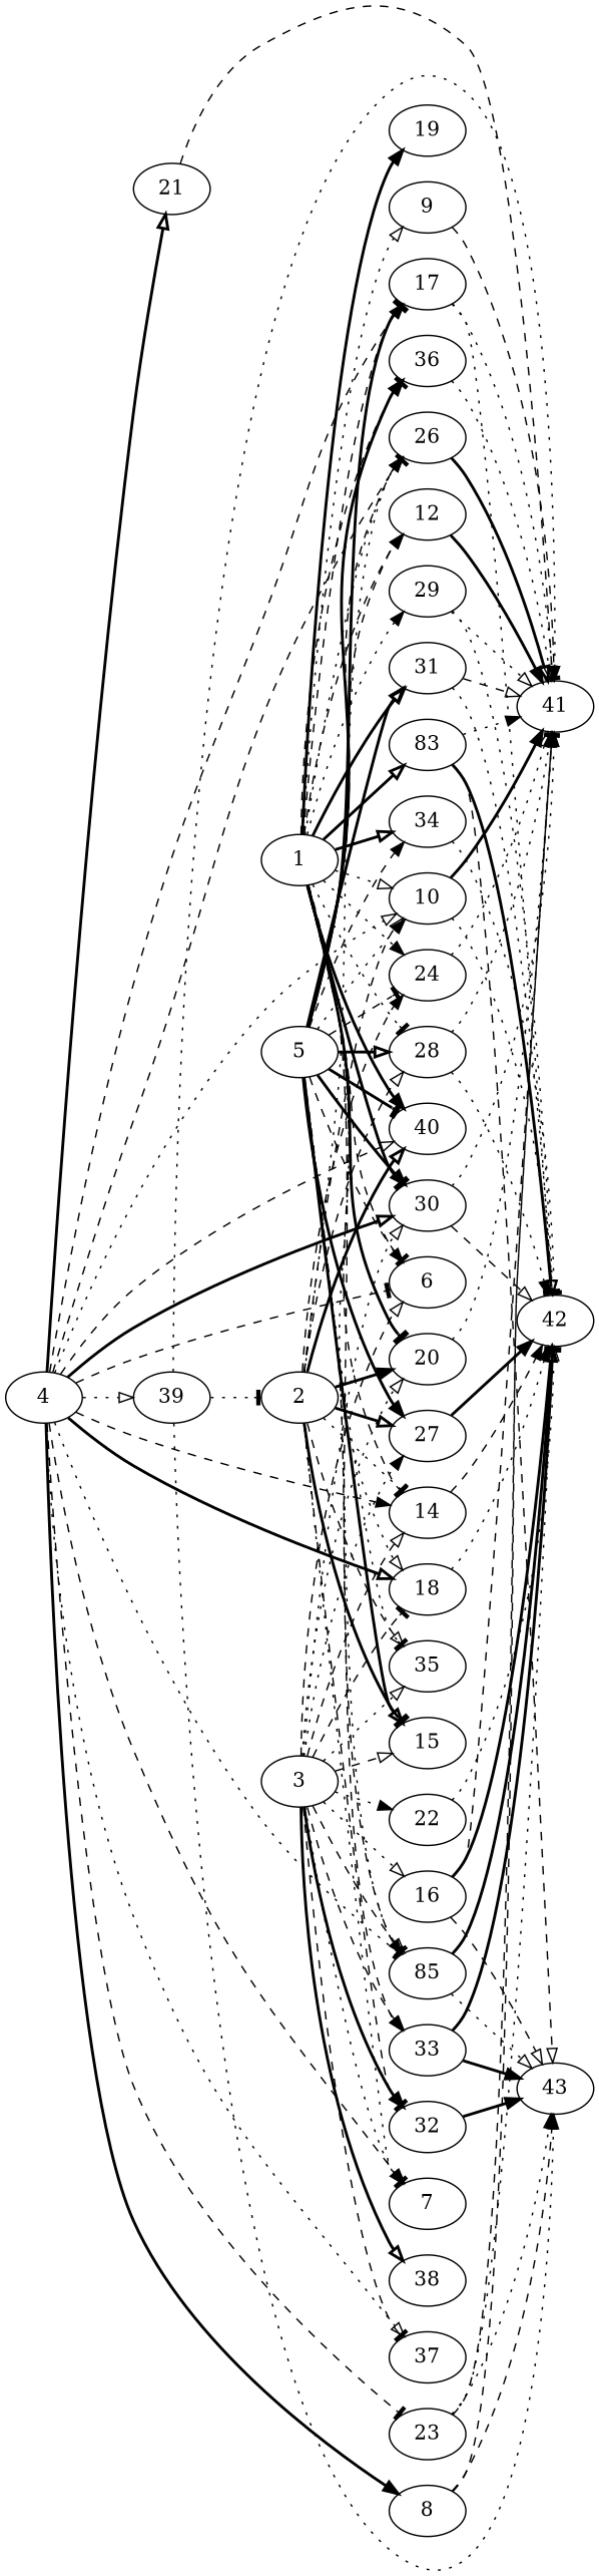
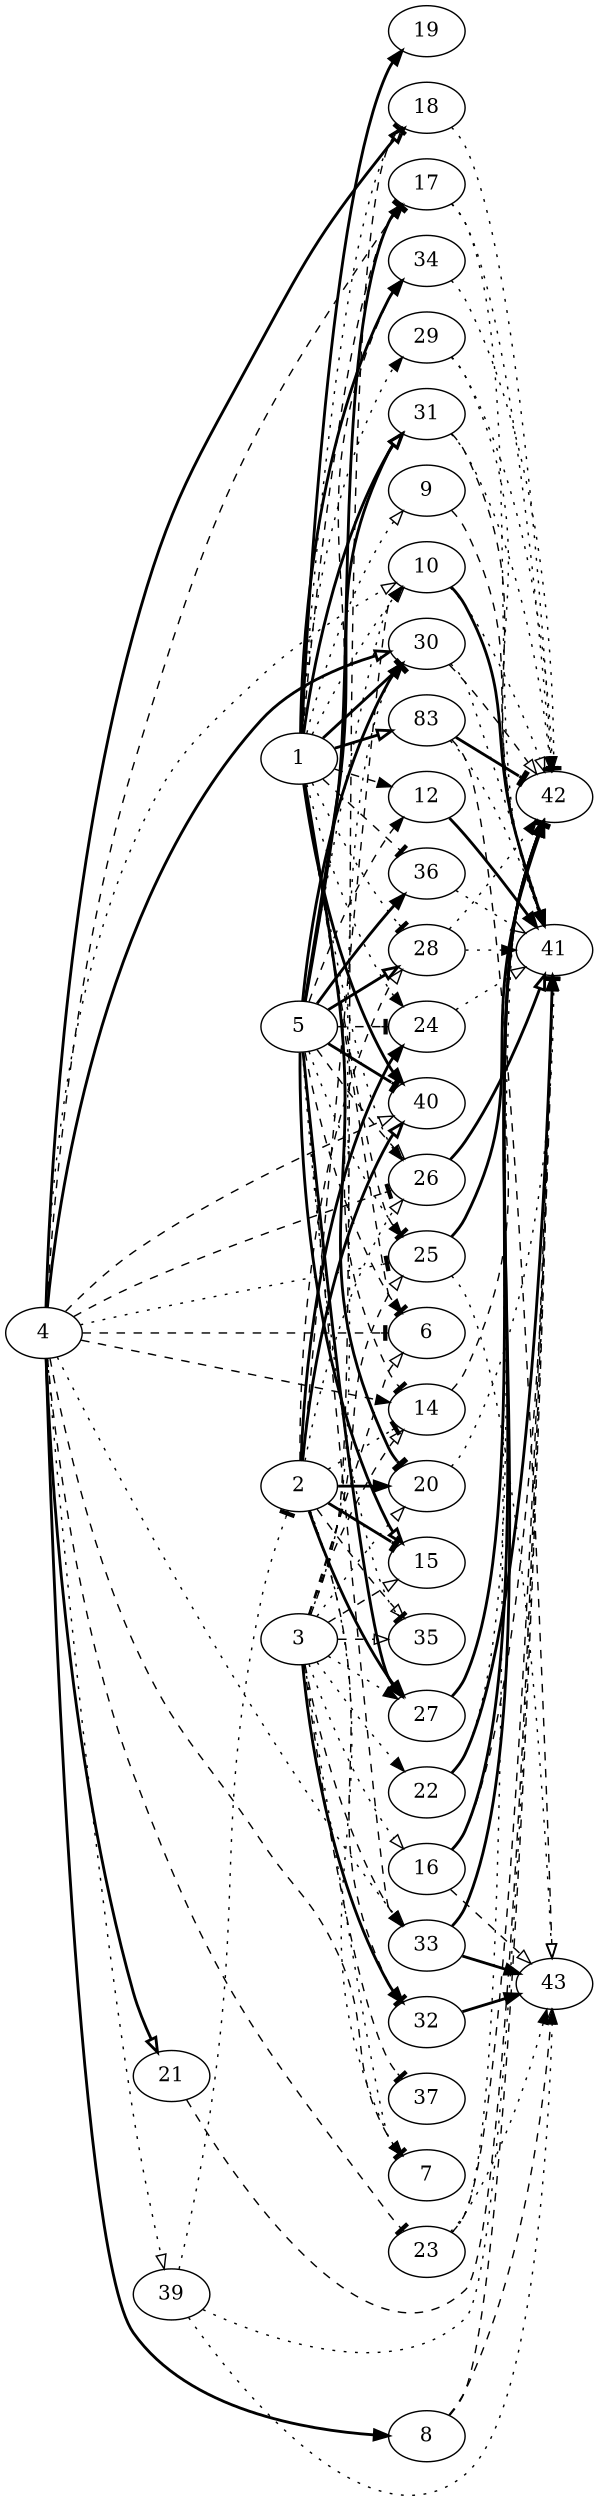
  digraph {
    rankdir=LR
    node [alpha=0.01]
    edge [arrowhead=onormal style=dotted]
    1 [expect_size=4051843636853296640]
    6 [alpha=0.02 expect_size=10094245997867016650752]
    9 [alpha=0.02 expect_size=3516715271732788224]
    10 [alpha=0.18 expect_size=48545811340013472]
    12 [alpha=0.14 expect_size=1447748866401085696]
    n6 [alpha=0.00 expect_size=887111880185241216 label=83]
    14 [alpha=0.18 expect_size=12458205204167790690304]
    17 [alpha=0.19 expect_size=889675315183367040]
    18 [expect_size=14239022355491823026176]
    19 [alpha=0.10 expect_size=4734601521759855]
    20 [alpha=0.04 expect_size=180102299329989760]
    24 [alpha=0.19 expect_size=9166458454016000000000]
-   25 [alpha=0.10 expect_size=3533507595977333248 label=85]
+   25 [alpha=0.10 expect_size=3533507595977333248]
    26 [alpha=0.17 expect_size=8230904779197619200]
    28 [alpha=0.06 expect_size=259208189130571776000]
    29 [alpha=0.06 expect_size=13708519510326410]
    30 [alpha=0.03 expect_size=174895558507906400]
    31 [alpha=0.10 expect_size=63250962275661928]
    34 [alpha=0.11 expect_size=621797816158917504]
    36 [alpha=0.10 expect_size=30020042414645596]
    40 [alpha=0.04 expect_size=3231230737365598208000]
    41 [alpha=0.14 expect_size=4262835504807936000000]
    42 [alpha=0.13 expect_size=1154372053920609468416]
    43 [alpha=0.06 expect_size=4022986550392773632]
    2 [alpha=0.04 expect_size=5661148758582839296]
    7 [alpha=0.11 expect_size=104804147736673779712]
    15 [expect_size=166360357919809120]
    27 [alpha=0.08 expect_size=41624695643090256]
    32 [alpha=0.15 expect_size=288148869513030624]
    35 [alpha=0.09 expect_size=1290321780220624896000]
    39 [alpha=0.08 expect_size=584472643580741888]
    3 [alpha=0.18 expect_size=387478137367166976000]
    16 [alpha=0.18 expect_size=2744247030244297408512]
    22 [alpha=0.19 expect_size=303549030443314577408]
    33 [alpha=0.11 expect_size=3591280236307457024]
    37 [alpha=0.07 expect_size=1073176767457998667776]
-   38 [alpha=0.04 expect_size=2772541311079677952000]
    4 [alpha=0.15 expect_size=10344552745907831963648]
    8 [alpha=0.16 expect_size=861624452502198943744]
    21 [expect_size=470254948342493609984]
    23 [alpha=0.11 expect_size=194434329749565210624]
    5 [alpha=0.13 expect_size=691062039746785050624]
    1 -> 6 [arrowhead=normal style=dashed]
    1 -> 9
    1 -> 10
    1 -> 12 [arrowhead=normal style=dashed]
    1 -> n6 [style=bold]
    1 -> 14 [arrowhead=tee style=dashed]
    1 -> 17 [style=dashed]
    1 -> 18
    1 -> 19 [arrowhead=normal style=bold]
    1 -> 20 [arrowhead=tee style=bold]
    1 -> 24 [arrowhead=normal]
    1 -> 25 [arrowhead=normal style=dashed]
    1 -> 26 [arrowhead=normal]
    1 -> 28 [arrowhead=tee]
    1 -> 29 [arrowhead=normal]
    1 -> 30 [arrowhead=tee style=bold]
    1 -> 31 [style=bold]
    1 -> 34 [style=bold]
    1 -> 36 [arrowhead=tee style=dashed]
    1 -> 40 [arrowhead=normal style=bold]
    9 -> 41 [style=dashed]
    10 -> 41 [arrowhead=normal style=bold]
    10 -> 42
    12 -> 41 [arrowhead=normal style=bold]
    n6 -> 41 [arrowhead=normal]
    n6 -> 42 [arrowhead=tee style=bold]
    n6 -> 43 [style=dashed]
    14 -> 42 [arrowhead=normal style=dashed]
    17 -> 41
    17 -> 42
    18 -> 42 [arrowhead=normal]
    20 -> 41
    24 -> 41
    25 -> 42 [style=bold]
    25 -> 43
    26 -> 41 [style=bold]
    28 -> 41 [arrowhead=normal]
    28 -> 42 [arrowhead=normal]
    29 -> 41
    29 -> 42
    30 -> 41 [arrowhead=normal]
    30 -> 42 [style=dashed]
    31 -> 41 [style=dashed]
    31 -> 42 [arrowhead=tee]
    34 -> 42 [arrowhead=tee]
    36 -> 41
    2 -> 10 [style=dashed]
    2 -> 14 [arrowhead=tee]
    2 -> 20 [arrowhead=normal style=bold]
-   2 -> 24 [arrowhead=normal style=dashed]
+   2 -> 24 [arrowhead=normal style=bold]
    2 -> 26
    2 -> 28 [style=dashed]
    2 -> 40 [style=bold]
    2 -> 7 [arrowhead=tee]
    2 -> 15 [arrowhead=tee style=bold]
    2 -> 27 [style=bold]
    2 -> 32 [arrowhead=tee style=dashed]
    2 -> 35 [style=dashed]
    27 -> 42 [arrowhead=normal style=bold]
    32 -> 43 [arrowhead=normal style=bold]
    39 -> 41 [arrowhead=normal]
    39 -> 43 [arrowhead=normal]
    39 -> 2 [arrowhead=tee]
    3 -> 6 [style=dashed]
    3 -> 14 [style=dashed]
    3 -> 18 [arrowhead=tee style=dashed]
    3 -> 20
    3 -> 25 [style=dashed]
    3 -> 30
    3 -> 7 [arrowhead=normal]
    3 -> 15 [style=dashed]
    3 -> 27 [arrowhead=normal]
    3 -> 32 [arrowhead=normal style=bold]
-   3 -> 35
+   3 -> 35 [style=dashed]
    3 -> 16
    3 -> 22 [arrowhead=normal]
    3 -> 33 [arrowhead=normal style=dashed]
    3 -> 37 [arrowhead=tee style=dashed]
-   3 -> 38 [style=bold]
    16 -> 41 [arrowhead=tee style=dashed]
    16 -> 42 [style=bold]
    16 -> 43 [style=dashed]
+   22 -> 41 [style=bold]
    22 -> 42
    33 -> 42 [arrowhead=tee style=bold]
    33 -> 43 [arrowhead=normal style=bold]
    4 -> 6 [arrowhead=tee style=dashed]
    4 -> 10
    4 -> 14 [arrowhead=normal style=dashed]
    4 -> 17 [arrowhead=normal style=dashed]
    4 -> 18 [style=bold]
    4 -> 25 [arrowhead=tee]
    4 -> 26 [arrowhead=tee style=dashed]
    4 -> 30 [style=bold]
    4 -> 40 [style=dashed]
    4 -> 7 [arrowhead=normal style=dashed]
    4 -> 39
-   4 -> 37
+   4 -> 33
    4 -> 8 [arrowhead=normal style=bold]
    4 -> 21 [style=bold]
    4 -> 23 [arrowhead=tee style=dashed]
    8 -> 41 [arrowhead=tee style=dashed]
    8 -> 43 [style=dashed]
    21 -> 41 [arrowhead=tee style=dashed]
    23 -> 41 [arrowhead=normal style=dashed]
    23 -> 42 [arrowhead=tee]
    23 -> 43 [arrowhead=normal]
    5 -> 6 [arrowhead=tee style=dashed]
    5 -> 10 [arrowhead=normal]
    5 -> 12 [arrowhead=normal style=dashed]
    5 -> 17 [arrowhead=tee style=bold]
    5 -> 24 [arrowhead=tee style=dashed]
    5 -> 25 [arrowhead=tee]
    5 -> 26 [style=dashed]
    5 -> 28 [style=bold]
    5 -> 30 [arrowhead=normal style=bold]
    5 -> 31 [style=bold]
    5 -> 34 [arrowhead=normal style=dashed]
    5 -> 36 [arrowhead=normal style=bold]
    5 -> 40 [arrowhead=tee style=bold]
    5 -> 15 [style=bold]
    5 -> 27 [arrowhead=normal style=bold]
    5 -> 35 [arrowhead=tee]
    5 -> 33 [arrowhead=normal style=dashed]
  }
